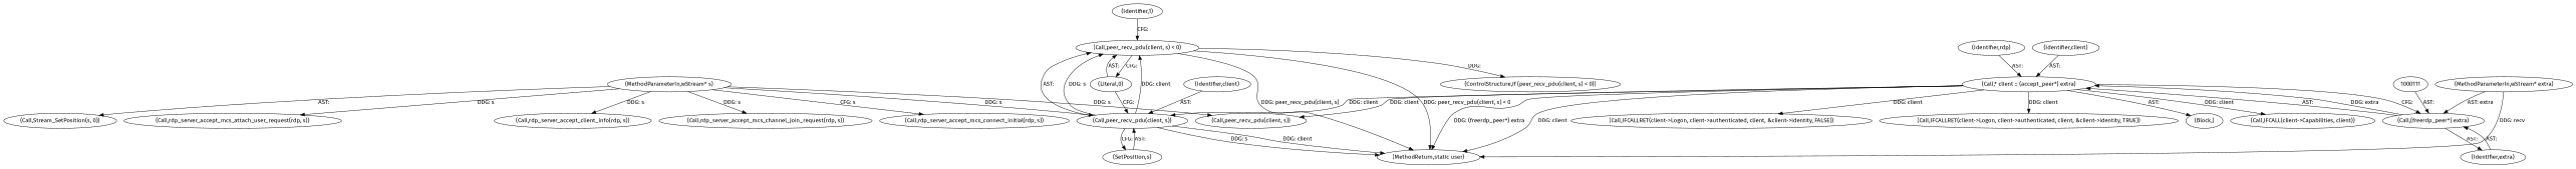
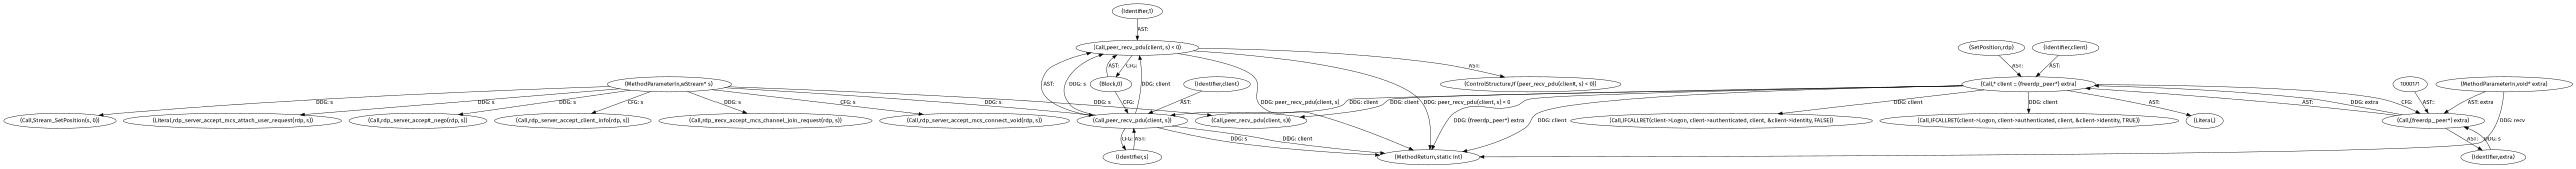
  digraph {
    fontname="Fira Sans"
    node [fontname="Fira Sans"]
    edge [fontname="Fira Sans"]
    n1 [label="(Call,peer_recv_pdu(client, s) < 0)"]
-   n2 [label="(MethodReturn,static user)"]
-   n3 [label="(Literal,0)"]
+   n2 [label="(MethodReturn,static int)"]
+   n3 [label="(Block,0)"]
    n4 [label="(ControlStructure,if (peer_recv_pdu(client, s) < 0))"]
    n5 [label="(Call,peer_recv_pdu(client, s))"]
-   n6 [label="(SetPosition,s)"]
-   n7 [label="(Call,* client = (accept_peer*) extra)"]
+   n6 [label="(Identifier,s)"]
+   n7 [label="(Call,* client = (freerdp_peer*) extra)"]
    n8 [label="(Call,(freerdp_peer*) extra)"]
    n9 [label="(Call,peer_recv_pdu(client, s))"]
-   n10 [label="(Block,)"]
-   n11 [label="(Call,IFCALL(client->Capabilities, client))"]
+   n10 [label="(Literal,)"]
    n12 [label="(Call,IFCALLRET(client->Logon, client->authenticated, client, &client->identity, FALSE))"]
    n13 [label="(Call,IFCALLRET(client->Logon, client->authenticated, client, &client->identity, TRUE))"]
    n14 [label="(Identifier,extra)"]
-   n15 [label="(MethodParameterIn,wStream* extra)"]
+   n15 [label="(MethodParameterIn,void* extra)"]
    n16 [label="(MethodParameterIn,wStream* s)"]
    n17 [label="(Call,Stream_SetPosition(s, 0))"]
-   n18 [label="(Call,rdp_server_accept_mcs_attach_user_request(rdp, s))"]
+   n18 [label="(Literal,rdp_server_accept_mcs_attach_user_request(rdp, s))"]
+   n19 [label="(Call,rdp_server_accept_nego(rdp, s))"]
    n20 [label="(Call,rdp_server_accept_client_info(rdp, s))"]
-   n21 [label="(Call,rdp_server_accept_mcs_channel_join_request(rdp, s))"]
-   n22 [label="(Call,rdp_server_accept_mcs_connect_initial(rdp, s))"]
-   n23 [label="(Identifier,rdp)"]
+   n21 [label="(Call,rdp_recv_accept_mcs_channel_join_request(rdp, s))"]
+   n22 [label="(Call,rdp_server_accept_mcs_connect_void(rdp, s))"]
+   n23 [label="(SetPosition,rdp)"]
    n24 [label="(Identifier,client)"]
    n25 [label="(Identifier,1)"]
    n26 [label="(Identifier,client)"]
-   1000111
+   1000111 [label=1000171]
    n1 -> n2 [label="DDG: peer_recv_pdu(client, s)"]
    n1 -> n2 [label="DDG: peer_recv_pdu(client, s) < 0"]
    n1 -> n3 [label="CFG: "]
-   n1 -> n4 [label="DDG: "]
+   n1 -> n4 [label="AST: "]
    n3 -> n1 [label="AST: "]
    n3 -> n5 [label="CFG: "]
    n5 -> n1 [label="AST: "]
    n5 -> n1 [label="DDG: client"]
    n5 -> n1 [label="DDG: s"]
    n5 -> n2 [label="DDG: s"]
    n5 -> n2 [label="DDG: client"]
    n5 -> n6 [label="CFG: "]
    n6 -> n5 [label="AST: "]
    n7 -> n2 [label="DDG: (freerdp_peer*) extra"]
    n7 -> n2 [label="DDG: client"]
    n7 -> n5 [label="DDG: client"]
    n7 -> n8 [label="CFG: "]
    n7 -> n9 [label="DDG: client"]
    n7 -> n10 [label="AST: "]
-   n7 -> n11 [label="DDG: client"]
    n7 -> n12 [label="DDG: client"]
    n7 -> n13 [label="DDG: client"]
    n8 -> n7 [label="AST: "]
    n8 -> n7 [label="DDG: extra"]
    n8 -> n14 [label="AST: "]
-   n14 -> n8 [label="AST: "]
+   n14 -> n8 [label="DDG: s"]
    n15 -> n2 [label="DDG: recv"]
    n15 -> n8 [label="AST: extra"]
    n16 -> n5 [label="DDG: s"]
    n16 -> n9 [label="DDG: s"]
-   n16 -> n17 [label="AST: "]
+   n16 -> n17 [label="DDG: s"]
    n16 -> n18 [label="DDG: s"]
-   n16 -> n20 [label="DDG: s"]
+   n16 -> n19 [label="DDG: s"]
+   n16 -> n20 [label="CFG: s"]
    n16 -> n21 [label="DDG: s"]
    n16 -> n22 [label="CFG: s"]
    n23 -> n7 [label="AST: "]
    n24 -> n5 [label="AST: "]
-   n25 -> n1 [label="CFG: "]
+   n25 -> n1 [label="AST: "]
    n26 -> n7 [label="AST: "]
    1000111 -> n8 [label="AST: "]
  }
